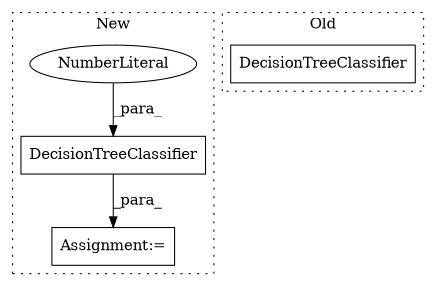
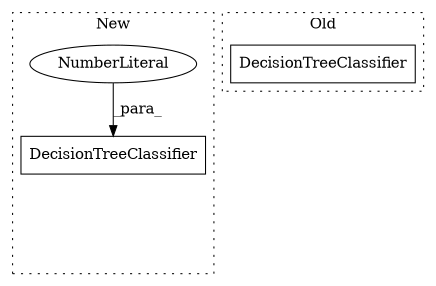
  digraph {
    node [a=32 l=1 shape=box]
    n1 [l="23,1" label=DecisionTreeClassifier s="7462,7486"]
    n2 [a=34 label=NumberLiteral s=7485 shape=ellipse]
-   n3 [a=7 label="Assignment:=" s=7368]
    n4 [l=24 label=DecisionTreeClassifier s=5631]
    subgraph cluster_1 {
      label=New
      style=dotted
      n1
      n2
-     n3
    }
    subgraph cluster_2 {
      label=Old
      style=dotted
      n4
    }
-   n1 -> n3 [label=_para_]
    n2 -> n1 [label=_para_]
  }
